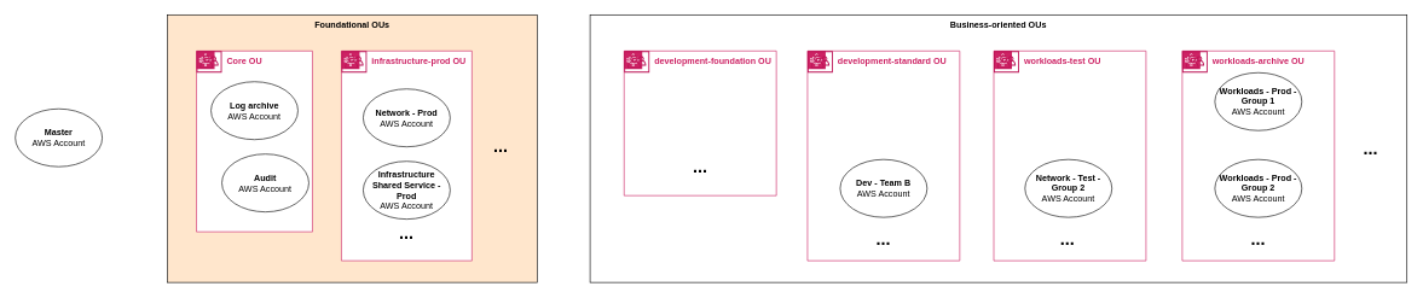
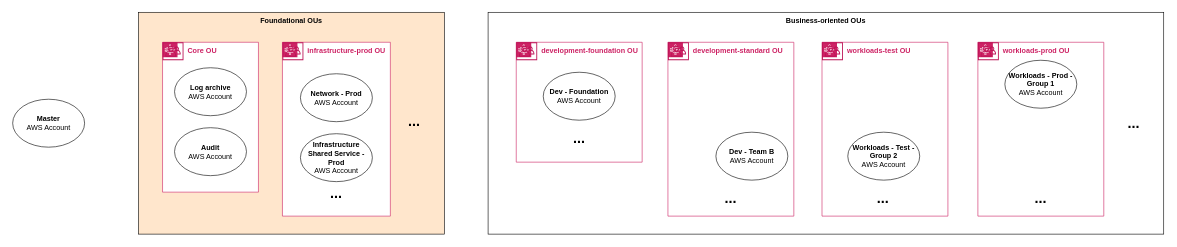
  <mxCell id="0" />
  <mxCell id="1" parent="0" />
  <mxCell id="2" value="Business-oriented OUs" style="rounded=0;whiteSpace=wrap;html=1;fillColor=#ffffff;verticalAlign=top;fontStyle=1" vertex="1" parent="1"><mxGeometry x="813" y="20" width="1127" height="370" as="geometry" /></mxCell>
- <mxCell id="3" value="&amp;nbsp;&amp;nbsp; workloads-archive OU" style="points=[[0,0],[0.25,0],[0.5,0],[0.75,0],[1,0],[1,0.25],[1,0.5],[1,0.75],[1,1],[0.75,1],[0.5,1],[0.25,1],[0,1],[0,0.75],[0,0.5],[0,0.25]];outlineConnect=0;html=1;whiteSpace=wrap;fontSize=12;fontStyle=1;shape=mxgraph.aws4.group;grIcon=mxgraph.aws4.group_aws_step_functions_workflow;verticalAlign=top;align=left;spacingLeft=30;dashed=0;fontColor=#CD2264;strokeColor=#CD2264;gradientColor=none;" vertex="1" parent="1"><mxGeometry x="1630" y="70" width="210" height="290" as="geometry" /></mxCell>
+ <mxCell id="3" value="&amp;nbsp;&amp;nbsp; workloads-prod OU" style="points=[[0,0],[0.25,0],[0.5,0],[0.75,0],[1,0],[1,0.25],[1,0.5],[1,0.75],[1,1],[0.75,1],[0.5,1],[0.25,1],[0,1],[0,0.75],[0,0.5],[0,0.25]];outlineConnect=0;html=1;whiteSpace=wrap;fontSize=12;fontStyle=1;shape=mxgraph.aws4.group;grIcon=mxgraph.aws4.group_aws_step_functions_workflow;verticalAlign=top;align=left;spacingLeft=30;dashed=0;fontColor=#CD2264;strokeColor=#CD2264;gradientColor=none;" vertex="1" parent="1"><mxGeometry x="1630" y="70" width="210" height="290" as="geometry" /></mxCell>
  <mxCell id="4" value="&amp;nbsp;&amp;nbsp; workloads-test OU" style="points=[[0,0],[0.25,0],[0.5,0],[0.75,0],[1,0],[1,0.25],[1,0.5],[1,0.75],[1,1],[0.75,1],[0.5,1],[0.25,1],[0,1],[0,0.75],[0,0.5],[0,0.25]];outlineConnect=0;html=1;whiteSpace=wrap;fontSize=12;fontStyle=1;shape=mxgraph.aws4.group;grIcon=mxgraph.aws4.group_aws_step_functions_workflow;verticalAlign=top;align=left;spacingLeft=30;dashed=0;fontColor=#CD2264;strokeColor=#CD2264;gradientColor=none;" vertex="1" parent="1"><mxGeometry x="1370" y="70" width="210" height="290" as="geometry" /></mxCell>
  <mxCell id="5" value="&amp;nbsp;&amp;nbsp; development-foundation OU" style="points=[[0,0],[0.25,0],[0.5,0],[0.75,0],[1,0],[1,0.25],[1,0.5],[1,0.75],[1,1],[0.75,1],[0.5,1],[0.25,1],[0,1],[0,0.75],[0,0.5],[0,0.25]];outlineConnect=0;html=1;whiteSpace=wrap;fontSize=12;fontStyle=1;shape=mxgraph.aws4.group;grIcon=mxgraph.aws4.group_aws_step_functions_workflow;verticalAlign=top;align=left;spacingLeft=30;dashed=0;fontColor=#CD2264;strokeColor=#CD2264;gradientColor=none;" vertex="1" parent="1"><mxGeometry x="860" y="70" width="210" height="200" as="geometry" /></mxCell>
  <mxCell id="6" value="Foundational OUs" style="rounded=0;whiteSpace=wrap;html=1;fillColor=#ffe6cc;verticalAlign=top;fontStyle=1;" vertex="1" parent="1"><mxGeometry x="230" y="20" width="510" height="370" as="geometry" /></mxCell>
  <mxCell id="7" value="&amp;nbsp;&amp;nbsp; Core OU" style="points=[[0,0],[0.25,0],[0.5,0],[0.75,0],[1,0],[1,0.25],[1,0.5],[1,0.75],[1,1],[0.75,1],[0.5,1],[0.25,1],[0,1],[0,0.75],[0,0.5],[0,0.25]];outlineConnect=0;gradientColor=none;html=1;whiteSpace=wrap;fontSize=12;fontStyle=1;shape=mxgraph.aws4.group;grIcon=mxgraph.aws4.group_aws_step_functions_workflow;strokeColor=#CD2264;fillColor=#ffffff;verticalAlign=top;align=left;spacingLeft=30;fontColor=#CD2264;dashed=0;" vertex="1" parent="1"><mxGeometry x="270" y="70" width="160" height="250" as="geometry" /></mxCell>
  <mxCell id="8" value="&amp;nbsp;&amp;nbsp; infrastructure-prod OU" style="points=[[0,0],[0.25,0],[0.5,0],[0.75,0],[1,0],[1,0.25],[1,0.5],[1,0.75],[1,1],[0.75,1],[0.5,1],[0.25,1],[0,1],[0,0.75],[0,0.5],[0,0.25]];outlineConnect=0;html=1;whiteSpace=wrap;fontSize=12;fontStyle=1;shape=mxgraph.aws4.group;grIcon=mxgraph.aws4.group_aws_step_functions_workflow;verticalAlign=top;align=left;spacingLeft=30;dashed=0;fontColor=#CD2264;strokeColor=#CD2264;gradientColor=none;" vertex="1" parent="1"><mxGeometry x="470" y="70" width="180" height="290" as="geometry" /></mxCell>
  <mxCell id="9" value="&lt;div&gt;&lt;b&gt;Log archive&lt;/b&gt;&lt;/div&gt;&lt;div&gt;AWS Account&lt;br&gt;&lt;/div&gt;" style="ellipse;whiteSpace=wrap;html=1;" parent="1" vertex="1"><mxGeometry x="290" y="112.5" width="120" height="80" as="geometry" /></mxCell>
- <mxCell id="10" value="&lt;div&gt;&lt;b&gt;Audit&lt;/b&gt;&lt;/div&gt;&lt;div&gt;AWS Account&lt;br&gt;&lt;/div&gt;" style="ellipse;whiteSpace=wrap;html=1;" parent="1" vertex="1"><mxGeometry x="305" y="212.5" width="120" height="80" as="geometry" /></mxCell>
+ <mxCell id="10" value="&lt;div&gt;&lt;b&gt;Audit&lt;/b&gt;&lt;/div&gt;&lt;div&gt;AWS Account&lt;br&gt;&lt;/div&gt;" style="ellipse;whiteSpace=wrap;html=1;" parent="1" vertex="1"><mxGeometry x="290" y="212.5" width="120" height="80" as="geometry" /></mxCell>
  <mxCell id="11" value="&lt;div&gt;&lt;b&gt;Network - Prod&lt;/b&gt;&lt;br&gt;&lt;/div&gt;&lt;div&gt;AWS Account&lt;br&gt;&lt;/div&gt;" style="ellipse;whiteSpace=wrap;html=1;" parent="1" vertex="1"><mxGeometry x="500" y="122.5" width="120" height="80" as="geometry" /></mxCell>
  <mxCell id="12" value="&lt;div&gt;&lt;b&gt;Infrastructure Shared Service - Prod&lt;/b&gt;&lt;br&gt;&lt;/div&gt;&lt;div&gt;AWS Account&lt;br&gt;&lt;/div&gt;" style="ellipse;whiteSpace=wrap;html=1;" parent="1" vertex="1"><mxGeometry x="500" y="222.5" width="120" height="80" as="geometry" /></mxCell>
+ <mxCell id="13" value="&lt;div&gt;&lt;b&gt;Dev - Foundation&lt;/b&gt;&lt;br&gt;&lt;/div&gt;&lt;div&gt;AWS Account&lt;br&gt;&lt;/div&gt;" style="ellipse;whiteSpace=wrap;html=1;" parent="1" vertex="1"><mxGeometry x="905" y="120" width="120" height="80" as="geometry" /></mxCell>
  <mxCell id="14" value="&lt;div&gt;&lt;b&gt;Workloads - Prod - Group 1&lt;/b&gt;&lt;br&gt;&lt;/div&gt;&lt;div&gt;AWS Account&lt;br&gt;&lt;/div&gt;" style="ellipse;whiteSpace=wrap;html=1;" parent="1" vertex="1"><mxGeometry x="1675" y="100" width="120" height="80" as="geometry" /></mxCell>
- <mxCell id="15" value="&lt;div&gt;&lt;b&gt;Network - Test - Group 2&lt;/b&gt;&lt;br&gt;&lt;/div&gt;&lt;div&gt;AWS Account&lt;br&gt;&lt;/div&gt;" style="ellipse;whiteSpace=wrap;html=1;" parent="1" vertex="1"><mxGeometry x="1413" y="220" width="120" height="80" as="geometry" /></mxCell>
- <mxCell id="16" value="&lt;div&gt;&lt;b&gt;Workloads - Prod - Group 2&lt;/b&gt;&lt;br&gt;&lt;/div&gt;&lt;div&gt;AWS Account&lt;br&gt;&lt;/div&gt;" style="ellipse;whiteSpace=wrap;html=1;" parent="1" vertex="1"><mxGeometry x="1675" y="220" width="120" height="80" as="geometry" /></mxCell>
+ <mxCell id="15" value="&lt;div&gt;&lt;b&gt;Workloads - Test - Group 2&lt;/b&gt;&lt;br&gt;&lt;/div&gt;&lt;div&gt;AWS Account&lt;br&gt;&lt;/div&gt;" style="ellipse;whiteSpace=wrap;html=1;" parent="1" vertex="1"><mxGeometry x="1413" y="220" width="120" height="80" as="geometry" /></mxCell>
  <mxCell id="17" value="&lt;font style=&quot;font-size: 24px&quot;&gt;&lt;b&gt;...&lt;/b&gt;&lt;/font&gt;" style="text;html=1;strokeColor=none;fillColor=none;align=center;verticalAlign=middle;whiteSpace=wrap;rounded=0;" parent="1" vertex="1"><mxGeometry x="1452" y="320" width="40" height="20" as="geometry" /></mxCell>
  <mxCell id="18" value="&lt;font style=&quot;font-size: 24px&quot;&gt;&lt;b&gt;...&lt;/b&gt;&lt;/font&gt;" style="text;html=1;strokeColor=none;fillColor=none;align=center;verticalAlign=middle;whiteSpace=wrap;rounded=0;" parent="1" vertex="1"><mxGeometry x="1715" y="320" width="40" height="20" as="geometry" /></mxCell>
  <mxCell id="19" value="&lt;font style=&quot;font-size: 24px&quot;&gt;&lt;b&gt;...&lt;/b&gt;&lt;/font&gt;" style="text;html=1;strokeColor=none;fillColor=none;align=center;verticalAlign=middle;whiteSpace=wrap;rounded=0;" parent="1" vertex="1"><mxGeometry x="945" y="220" width="40" height="20" as="geometry" /></mxCell>
  <mxCell id="20" value="&lt;font style=&quot;font-size: 24px&quot;&gt;&lt;b&gt;...&lt;/b&gt;&lt;/font&gt;" style="text;html=1;strokeColor=none;fillColor=none;align=center;verticalAlign=middle;whiteSpace=wrap;rounded=0;" parent="1" vertex="1"><mxGeometry x="1870" y="195" width="40" height="20" as="geometry" /></mxCell>
  <mxCell id="21" value="&lt;font style=&quot;font-size: 24px&quot;&gt;&lt;b&gt;...&lt;/b&gt;&lt;/font&gt;" style="text;html=1;strokeColor=none;fillColor=none;align=center;verticalAlign=middle;whiteSpace=wrap;rounded=0;" parent="1" vertex="1"><mxGeometry x="670" y="192.5" width="40" height="20" as="geometry" /></mxCell>
  <mxCell id="22" value="&lt;font style=&quot;font-size: 24px&quot;&gt;&lt;b&gt;...&lt;/b&gt;&lt;/font&gt;" style="text;html=1;strokeColor=none;fillColor=none;align=center;verticalAlign=middle;whiteSpace=wrap;rounded=0;" parent="1" vertex="1"><mxGeometry x="540" y="312.5" width="40" height="20" as="geometry" /></mxCell>
- <mxCell id="23" value="&lt;div&gt;&lt;b&gt;Master&lt;/b&gt;&lt;/div&gt;&lt;div&gt;AWS Account&lt;br&gt;&lt;/div&gt;" style="ellipse;whiteSpace=wrap;html=1;" parent="1" vertex="1"><mxGeometry x="20" y="150" width="120" height="80" as="geometry" /></mxCell>
+ <mxCell id="23" value="&lt;div&gt;&lt;b&gt;Master&lt;/b&gt;&lt;/div&gt;&lt;div&gt;AWS Account&lt;br&gt;&lt;/div&gt;" style="ellipse;whiteSpace=wrap;html=1;" parent="1" vertex="1"><mxGeometry x="20" y="165" width="120" height="80" as="geometry" /></mxCell>
  <mxCell id="24" value="" style="outlineConnect=0;fontColor=#232F3E;gradientColor=none;fillColor=#BC1356;strokeColor=none;dashed=0;verticalLabelPosition=bottom;verticalAlign=top;align=center;html=1;fontSize=12;fontStyle=0;aspect=fixed;pointerEvents=1;shape=mxgraph.aws4.organizations_organizational_unit;" vertex="1" parent="1"><mxGeometry x="270" y="70" width="34.93" height="30" as="geometry" /></mxCell>
  <mxCell id="25" value="" style="outlineConnect=0;fontColor=#232F3E;gradientColor=none;fillColor=#BC1356;strokeColor=none;dashed=0;verticalLabelPosition=bottom;verticalAlign=top;align=center;html=1;fontSize=12;fontStyle=0;aspect=fixed;pointerEvents=1;shape=mxgraph.aws4.organizations_organizational_unit;" vertex="1" parent="1"><mxGeometry x="470" y="70" width="34.93" height="30" as="geometry" /></mxCell>
  <mxCell id="26" value="" style="outlineConnect=0;fontColor=#232F3E;gradientColor=none;fillColor=#BC1356;strokeColor=none;dashed=0;verticalLabelPosition=bottom;verticalAlign=top;align=center;html=1;fontSize=12;fontStyle=0;aspect=fixed;pointerEvents=1;shape=mxgraph.aws4.organizations_organizational_unit;" vertex="1" parent="1"><mxGeometry x="860" y="70" width="34.93" height="30" as="geometry" /></mxCell>
  <mxCell id="27" value="&amp;nbsp;&amp;nbsp; development-standard OU" style="points=[[0,0],[0.25,0],[0.5,0],[0.75,0],[1,0],[1,0.25],[1,0.5],[1,0.75],[1,1],[0.75,1],[0.5,1],[0.25,1],[0,1],[0,0.75],[0,0.5],[0,0.25]];outlineConnect=0;html=1;whiteSpace=wrap;fontSize=12;fontStyle=1;shape=mxgraph.aws4.group;grIcon=mxgraph.aws4.group_aws_step_functions_workflow;verticalAlign=top;align=left;spacingLeft=30;dashed=0;fontColor=#CD2264;strokeColor=#CD2264;gradientColor=none;" vertex="1" parent="1"><mxGeometry x="1113" y="70" width="210" height="290" as="geometry" /></mxCell>
  <mxCell id="28" value="&lt;font style=&quot;font-size: 24px&quot;&gt;&lt;b&gt;...&lt;/b&gt;&lt;/font&gt;" style="text;html=1;strokeColor=none;fillColor=none;align=center;verticalAlign=middle;whiteSpace=wrap;rounded=0;" vertex="1" parent="1"><mxGeometry x="1198" y="320" width="40" height="20" as="geometry" /></mxCell>
  <mxCell id="29" value="" style="outlineConnect=0;fontColor=#232F3E;gradientColor=none;fillColor=#BC1356;strokeColor=none;dashed=0;verticalLabelPosition=bottom;verticalAlign=top;align=center;html=1;fontSize=12;fontStyle=0;aspect=fixed;pointerEvents=1;shape=mxgraph.aws4.organizations_organizational_unit;" vertex="1" parent="1"><mxGeometry x="1113" y="70" width="34.93" height="30" as="geometry" /></mxCell>
- <mxCell id="30" value="&lt;div&gt;&lt;b&gt;Dev - Team B&lt;/b&gt;&lt;br&gt;&lt;/div&gt;&lt;div&gt;AWS Account&lt;br&gt;&lt;/div&gt;" style="ellipse;whiteSpace=wrap;html=1;" vertex="1" parent="1"><mxGeometry x="1158" y="220" width="120" height="80" as="geometry" /></mxCell>
+ <mxCell id="30" value="&lt;div&gt;&lt;b&gt;Dev - Team B&lt;/b&gt;&lt;br&gt;&lt;/div&gt;&lt;div&gt;AWS Account&lt;br&gt;&lt;/div&gt;" style="ellipse;whiteSpace=wrap;html=1;" vertex="1" parent="1"><mxGeometry x="1193" y="220" width="120" height="80" as="geometry" /></mxCell>
  <mxCell id="31" value="" style="outlineConnect=0;fontColor=#232F3E;gradientColor=none;fillColor=#BC1356;strokeColor=none;dashed=0;verticalLabelPosition=bottom;verticalAlign=top;align=center;html=1;fontSize=12;fontStyle=0;aspect=fixed;pointerEvents=1;shape=mxgraph.aws4.organizations_organizational_unit;" vertex="1" parent="1"><mxGeometry x="1370" y="70" width="34.93" height="30" as="geometry" /></mxCell>
  <mxCell id="32" value="" style="outlineConnect=0;fontColor=#232F3E;gradientColor=none;fillColor=#BC1356;strokeColor=none;dashed=0;verticalLabelPosition=bottom;verticalAlign=top;align=center;html=1;fontSize=12;fontStyle=0;aspect=fixed;pointerEvents=1;shape=mxgraph.aws4.organizations_organizational_unit;" vertex="1" parent="1"><mxGeometry x="1630" y="70" width="34.93" height="30" as="geometry" /></mxCell>
